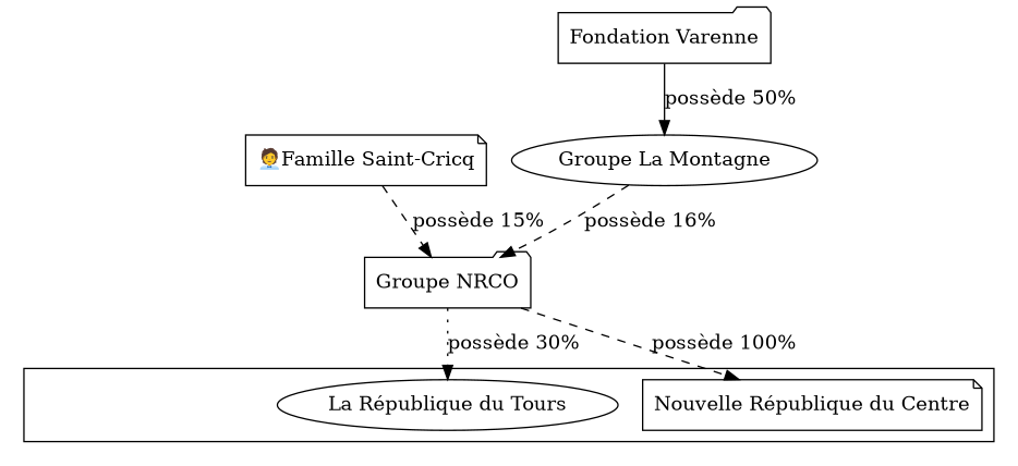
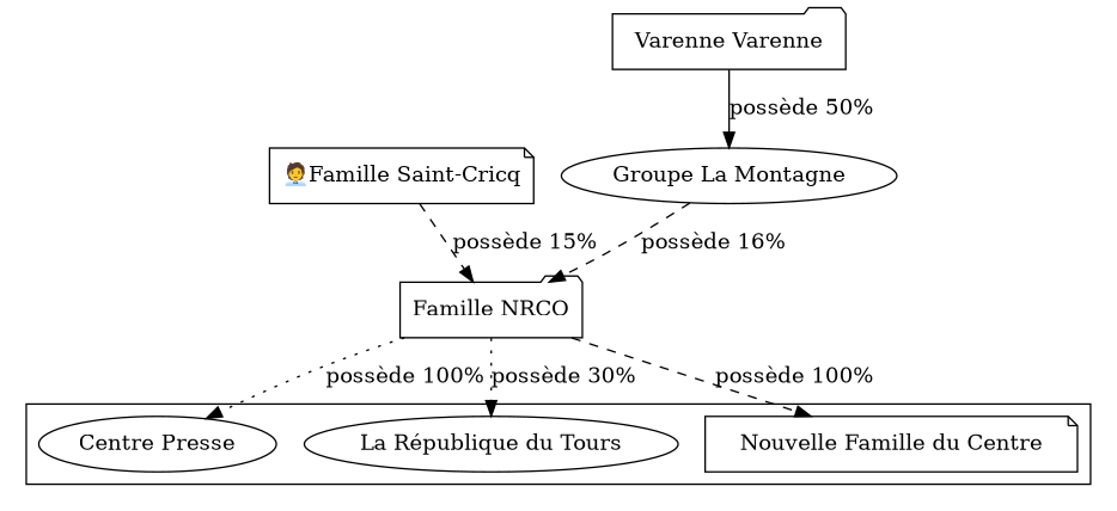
  digraph {
    rankdir=TB
    node [shape=ellipse]
    edge [style=dashed]
    n1 [label="🧑‍💼Famille Saint-Cricq" shape=note]
-   n2 [label="Fondation Varenne" shape=folder]
+   n2 [label="Varenne Varenne" shape=folder]
+   n3 [label="Centre Presse"]
    n4 [label="La République du Tours"]
-   n5 [label="Nouvelle République du Centre" shape=note]
-   n6 [label="Groupe NRCO" shape=folder]
+   n5 [label="Nouvelle Famille du Centre" shape=note]
+   n6 [label="Famille NRCO" shape=folder]
    n7 [label="Groupe La Montagne"]
    subgraph sub_1 {
      n1
      n2
    }
    subgraph cluster_2 {
+     n3
      n4
      n5
    }
    n1 -> n6 [label="possède 15%"]
    n2 -> n7 [label="possède 50%" style=solid]
+   n6 -> n3 [label="possède 100%" style=dotted]
    n6 -> n4 [label="possède 30%" style=dotted]
    n6 -> n5 [label="possède 100%"]
    n7 -> n6 [label="possède 16%"]
  }
